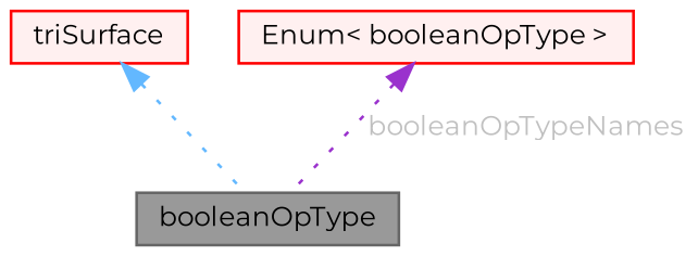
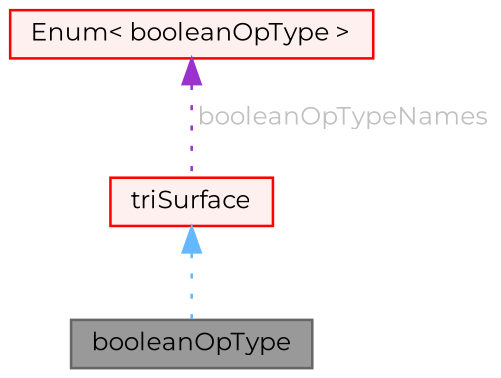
  digraph {
    fontname=Montserrat
    node [color=red fillcolor="#FFF0F0" fontname=Montserrat fontsize=10 shape=box style=filled]
    edge [dir=back fontname=Montserrat fontsize=10 labelfontname=Helvetica labelfontsize=10 style=dotted]
    n1 [color=gray40 fillcolor=grey60 fontcolor=black height=0.2 label=booleanOpType width=0.4]
    n2 [height=0.2 label=triSurface width=0.4]
    n3 [height=0.2 label="Enum\< booleanOpType \>" width=0.4]
    n2 -> n1 [color=steelblue1]
-   n3 -> n1 [color=darkorchid3 fontcolor=grey label=" booleanOpTypeNames"]
+   n3 -> n2 [color=darkorchid3 fontcolor=grey label=" booleanOpTypeNames"]
  }
